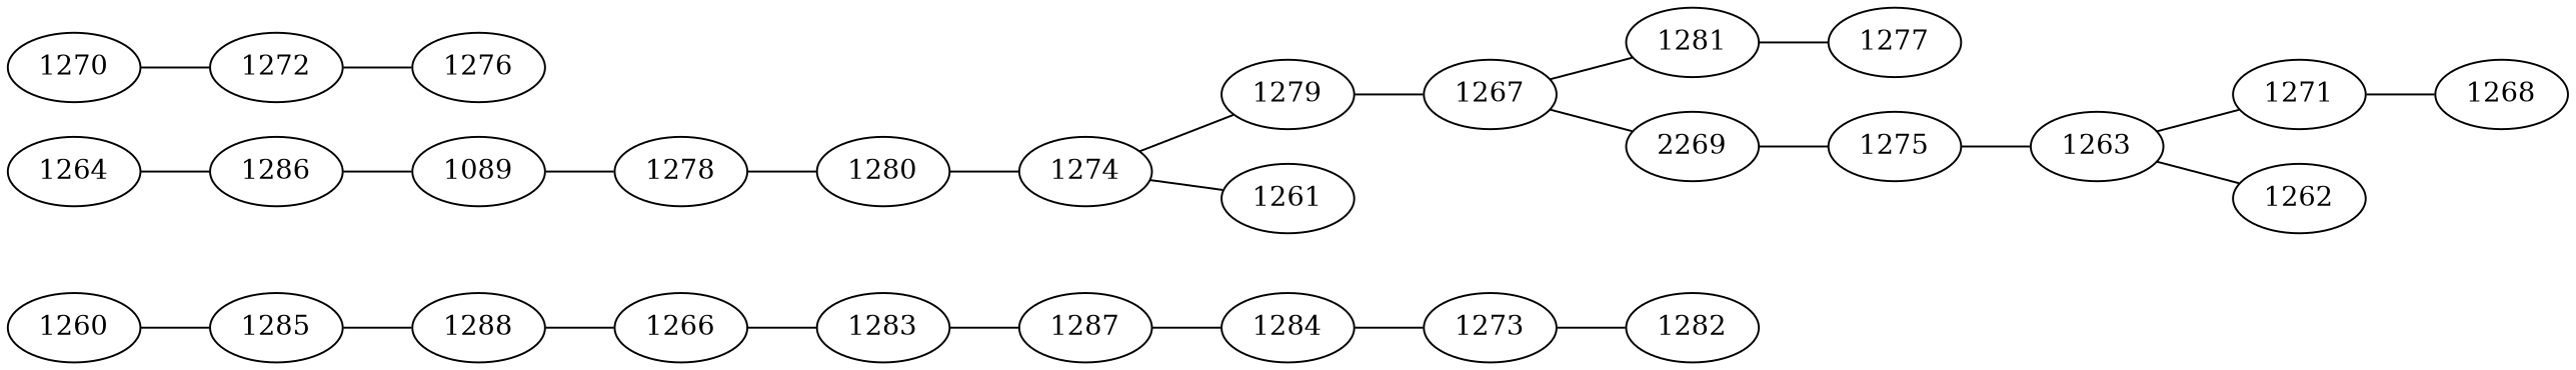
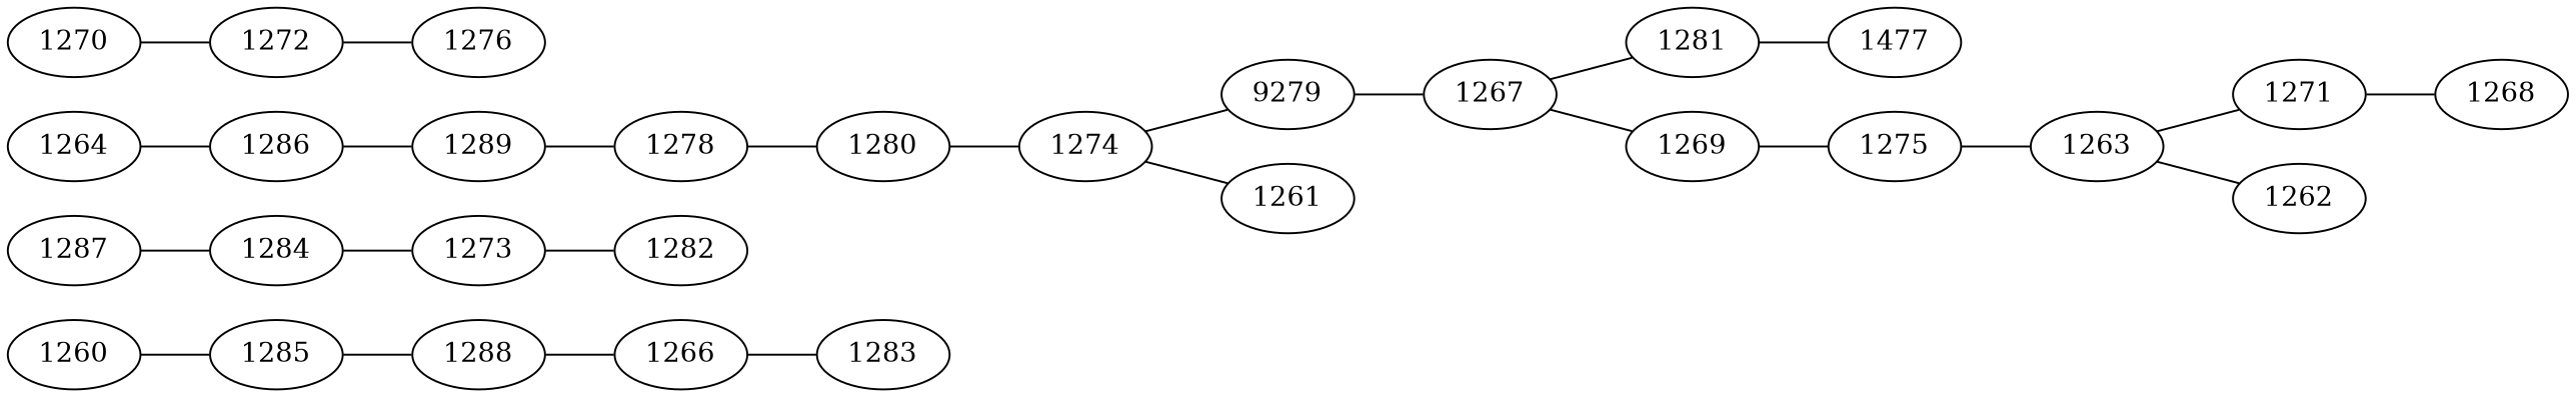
  graph {
    fontname="DejaVu Serif"
    rankdir=LR
    node [fontname="DejaVu Serif"]
    edge [fontname="DejaVu Serif"]
    1260
    1285
    1288
    1266
    1283
    1287
    1284
    1273
    1282
    1264
    1286
-   1289 [label=1089]
+   1289
    1278
    1280
    1274
-   1279
+   1279 [label=9279]
    1261
    1267
    1281
-   1269 [label=2269]
-   1277
+   1269
+   1277 [label=1477]
    1275
    1263
    1271
    1262
    1270
    1272
    1268
    1276
    1260 -- 1285
    1285 -- 1288
    1288 -- 1266
    1266 -- 1283
-   1283 -- 1287
    1287 -- 1284
    1284 -- 1273
    1273 -- 1282
    1264 -- 1286
    1286 -- 1289
    1289 -- 1278
    1278 -- 1280
    1280 -- 1274
    1274 -- 1279
    1274 -- 1261
    1279 -- 1267
    1267 -- 1281
    1267 -- 1269
    1281 -- 1277
    1269 -- 1275
    1275 -- 1263
    1263 -- 1271
    1263 -- 1262
    1271 -- 1268
    1270 -- 1272
    1272 -- 1276
  }
